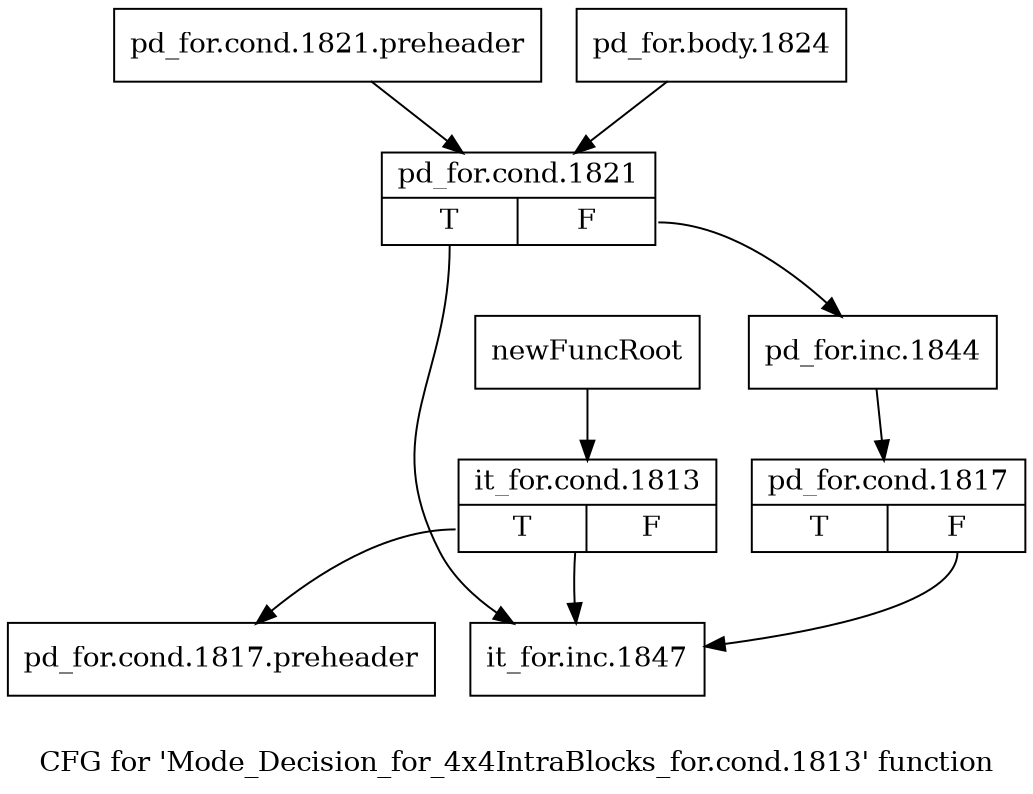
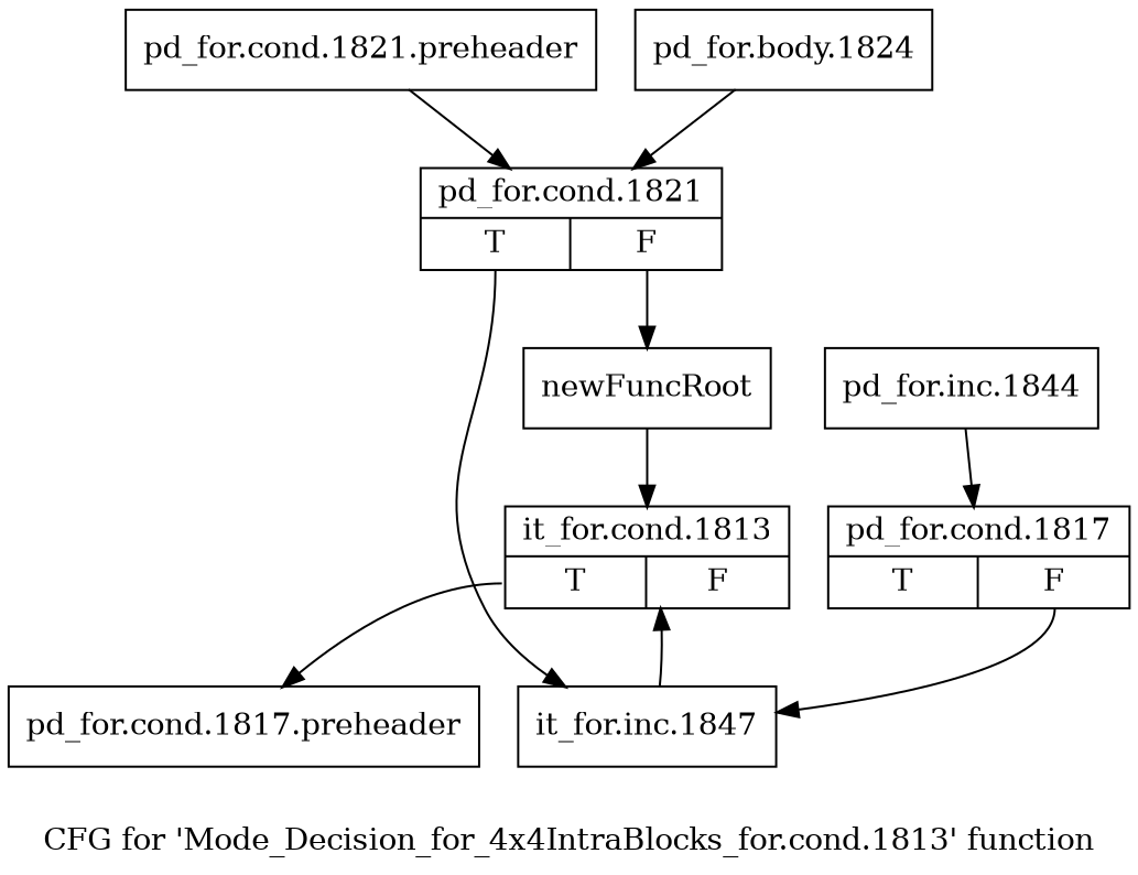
  digraph {
    label="CFG for 'Mode_Decision_for_4x4IntraBlocks_for.cond.1813' function"
    node [shape=record]
    n1 [label="{newFuncRoot}"]
    n2 [label="{it_for.cond.1813|{<s0>T|<s1>F}}"]
    n3 [label="{pd_for.cond.1817.preheader}"]
    n4 [label="{pd_for.cond.1817|{<s0>T|<s1>F}}"]
    n5 [label="{it_for.inc.1847}"]
    n6 [label="{pd_for.cond.1821.preheader}"]
    n7 [label="{pd_for.cond.1821|{<s0>T|<s1>F}}"]
    n8 [label="{pd_for.inc.1844}"]
    n9 [label="{pd_for.body.1824}"]
    n1 -> n2
    n2 -> n3 [tailport=s0]
    n4 -> n5 [tailport=s1]
-   n2 -> n5
+   n5 -> n2
    n6 -> n7
    n7 -> n5 [tailport=s0]
-   n7 -> n8 [tailport=s1]
+   n7 -> n1 [tailport=s1]
    n8 -> n4
    n9 -> n7
  }
